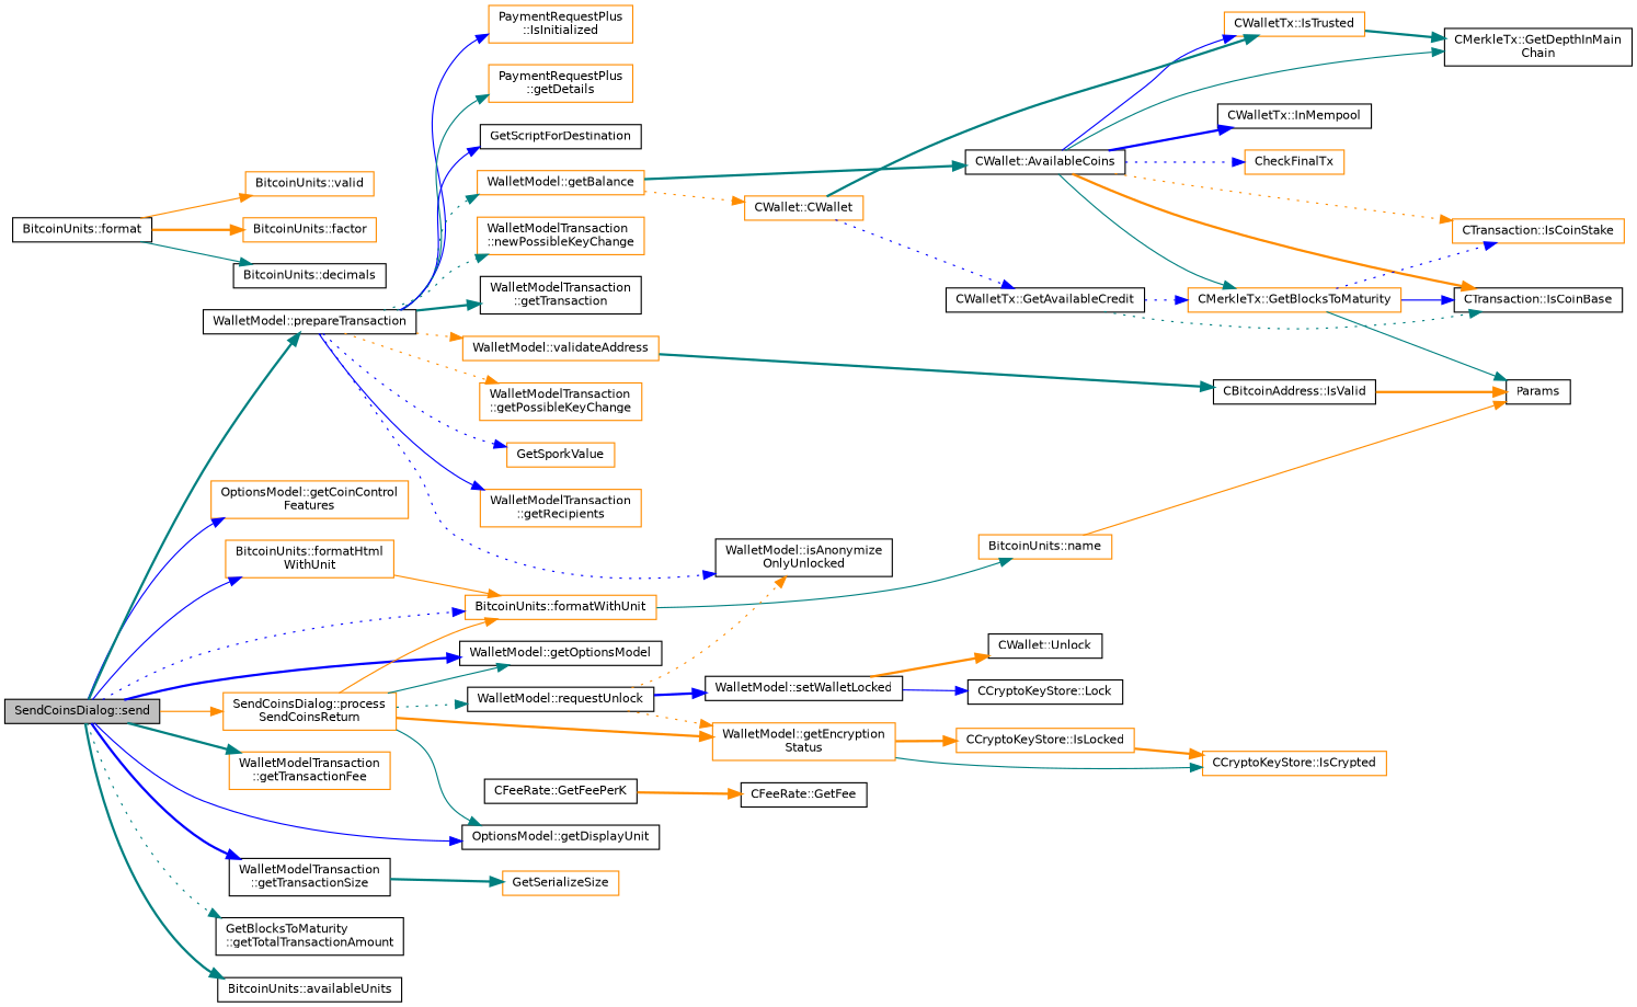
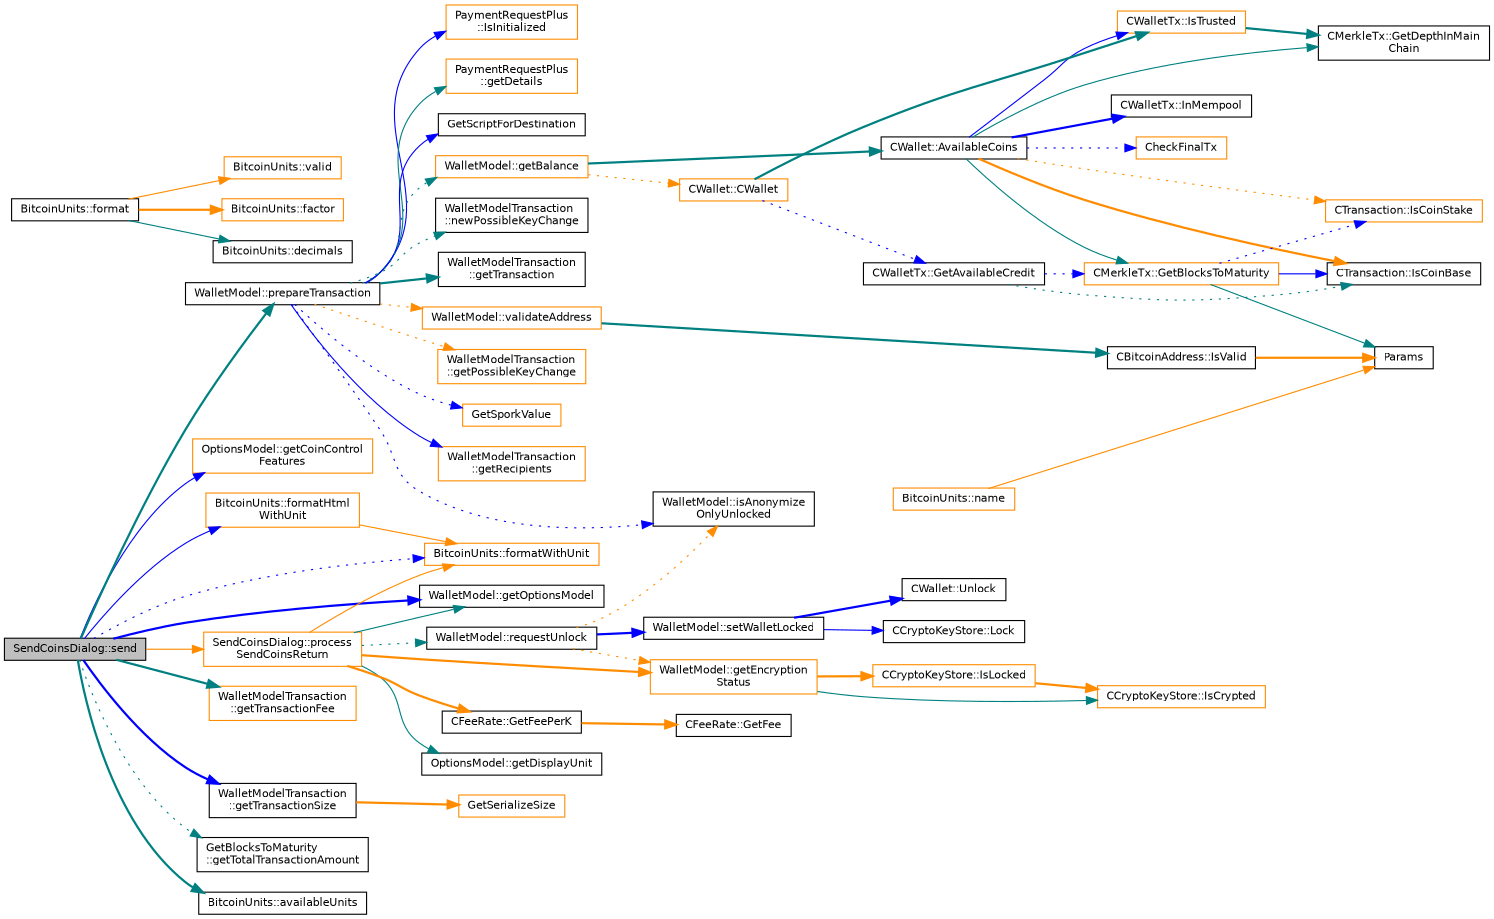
  digraph {
    rankdir=LR
    node [color=black fillcolor=white fontname=Helvetica fontsize=10 shape=record style=filled]
    edge [color=teal fontname=Helvetica fontsize=10 labelfontname=Helvetica labelfontsize=10 style=solid]
    n1 [fillcolor=grey75 fontcolor=black height=0.2 label="SendCoinsDialog::send" width=0.4]
    n2 [height=0.2 label="WalletModel::getOptionsModel" width=0.4]
    n3 [color=darkorange height=0.2 label="OptionsModel::getCoinControl\lFeatures" width=0.4]
    n4 [height=0.2 label="WalletModel::prepareTransaction" width=0.4]
    n5 [color=darkorange height=0.2 label="SendCoinsDialog::process\lSendCoinsReturn" width=0.4]
    n6 [color=darkorange height=0.2 label="BitcoinUnits::formatWithUnit" width=0.4]
    n7 [height=0.2 label="OptionsModel::getDisplayUnit" width=0.4]
    n8 [color=darkorange height=0.2 label="WalletModelTransaction\l::getTransactionFee" width=0.4]
    n9 [color=darkorange height=0.2 label="BitcoinUnits::formatHtml\lWithUnit" width=0.4]
    n10 [height=0.2 label="WalletModelTransaction\l::getTransactionSize" width=0.4]
    n11 [height=0.2 label="GetBlocksToMaturity\l::getTotalTransactionAmount" width=0.4]
    n12 [height=0.2 label="BitcoinUnits::availableUnits" width=0.4]
    n13 [color=darkorange height=0.2 label="WalletModelTransaction\l::getRecipients" width=0.4]
    n14 [height=0.2 label="WalletModel::isAnonymize\lOnlyUnlocked" width=0.4]
    n15 [color=darkorange height=0.2 label="PaymentRequestPlus\l::IsInitialized" width=0.4]
    n16 [color=darkorange height=0.2 label="PaymentRequestPlus\l::getDetails" width=0.4]
    n17 [color=darkorange height=0.2 label="WalletModel::validateAddress" width=0.4]
    n18 [height=0.2 label=GetScriptForDestination width=0.4]
    n19 [color=darkorange height=0.2 label="WalletModel::getBalance" width=0.4]
-   n20 [color=darkorange height=0.2 label="WalletModelTransaction\l::newPossibleKeyChange" width=0.4]
+   n20 [height=0.2 label="WalletModelTransaction\l::newPossibleKeyChange" width=0.4]
    n21 [height=0.2 label="WalletModelTransaction\l::getTransaction" width=0.4]
    n22 [color=darkorange height=0.2 label="WalletModelTransaction\l::getPossibleKeyChange" width=0.4]
    n23 [color=darkorange height=0.2 label=GetSporkValue width=0.4]
    n24 [height=0.2 label="CFeeRate::GetFeePerK" width=0.4]
    n25 [height=0.2 label="WalletModel::requestUnlock" width=0.4]
    n26 [color=darkorange height=0.2 label="WalletModel::getEncryption\lStatus" width=0.4]
    n27 [color=darkorange height=0.2 label="BitcoinUnits::name" width=0.4]
    n28 [color=darkorange height=0.2 label=GetSerializeSize width=0.4]
    n29 [height=0.2 label="CBitcoinAddress::IsValid" width=0.4]
    n30 [height=0.2 label="CWallet::AvailableCoins" width=0.4]
    n31 [color=darkorange height=0.2 label="CWallet::CWallet" width=0.4]
    n32 [height=0.2 label=Params width=0.4]
    n33 [color=darkorange height=0.2 label=CheckFinalTx width=0.4]
    n34 [color=darkorange height=0.2 label="CWalletTx::IsTrusted" width=0.4]
    n35 [height=0.2 label="CMerkleTx::GetDepthInMain\lChain" width=0.4]
    n36 [height=0.2 label="CTransaction::IsCoinBase" width=0.4]
    n37 [color=darkorange height=0.2 label="CTransaction::IsCoinStake" width=0.4]
    n38 [color=darkorange height=0.2 label="CMerkleTx::GetBlocksToMaturity" width=0.4]
    n39 [height=0.2 label="CWalletTx::InMempool" width=0.4]
    n40 [height=0.2 label="CWalletTx::GetAvailableCredit" width=0.4]
    n41 [height=0.2 label="CFeeRate::GetFee" width=0.4]
    n42 [height=0.2 label="WalletModel::setWalletLocked" width=0.4]
    n43 [color=darkorange height=0.2 label="CCryptoKeyStore::IsCrypted" width=0.4]
    n44 [color=darkorange height=0.2 label="CCryptoKeyStore::IsLocked" width=0.4]
    n45 [height=0.2 label="BitcoinUnits::format" width=0.4]
    n46 [color=darkorange height=0.2 label="BitcoinUnits::valid" width=0.4]
    n47 [color=darkorange height=0.2 label="BitcoinUnits::factor" width=0.4]
    n48 [height=0.2 label="BitcoinUnits::decimals" width=0.4]
    n49 [height=0.2 label="CCryptoKeyStore::Lock" width=0.4]
    n50 [height=0.2 label="CWallet::Unlock" width=0.4]
    n1 -> n2 [color=blue style=bold]
    n1 -> n3 [color=blue]
    n1 -> n4 [style=bold]
    n1 -> n5 [color=darkorange]
    n1 -> n6 [color=blue style=dotted]
-   n1 -> n7 [color=blue]
    n1 -> n8 [style=bold]
    n1 -> n9 [color=blue]
    n1 -> n10 [color=blue style=bold]
    n1 -> n11 [style=dotted]
    n1 -> n12 [style=bold]
    n4 -> n13 [color=blue]
    n4 -> n14 [color=blue style=dotted]
    n4 -> n15 [color=blue]
    n4 -> n16
    n4 -> n17 [color=darkorange style=dotted]
    n4 -> n18 [color=blue]
    n4 -> n19 [style=dotted]
    n4 -> n20 [style=dotted]
    n4 -> n21 [style=bold]
    n4 -> n22 [color=darkorange style=dotted]
    n4 -> n23 [color=blue style=dotted]
    n5 -> n2
    n5 -> n6 [color=darkorange]
    n5 -> n7
+   n5 -> n24 [color=darkorange style=bold]
    n5 -> n25 [style=dotted]
    n5 -> n26 [color=darkorange style=bold]
-   n6 -> n27
    n9 -> n6 [color=darkorange]
-   n10 -> n28 [style=bold]
+   n10 -> n28 [color=darkorange style=bold]
    n17 -> n29 [style=bold]
    n19 -> n30 [style=bold]
    n19 -> n31 [color=darkorange style=dotted]
    n24 -> n41 [color=darkorange style=bold]
    n25 -> n14 [color=darkorange style=dotted]
    n25 -> n26 [color=darkorange style=dotted]
    n25 -> n42 [color=blue style=bold]
    n26 -> n43
    n26 -> n44 [color=darkorange style=bold]
    n27 -> n32 [color=darkorange]
    n29 -> n32 [color=darkorange style=bold]
    n30 -> n33 [color=blue style=dotted]
    n30 -> n34 [color=blue]
    n30 -> n35
    n30 -> n36 [color=darkorange style=bold]
    n30 -> n37 [color=darkorange style=dotted]
    n30 -> n38
    n30 -> n39 [color=blue style=bold]
    n31 -> n34 [style=bold]
    n31 -> n40 [color=blue style=dotted]
    n34 -> n35 [style=bold]
    n38 -> n32
    n38 -> n36 [color=blue]
    n38 -> n37 [color=blue style=dotted]
    n40 -> n36 [style=dotted]
    n40 -> n38 [color=blue style=dotted]
    n42 -> n49 [color=blue]
-   n42 -> n50 [color=darkorange style=bold]
+   n42 -> n50 [color=blue style=bold]
    n44 -> n43 [color=darkorange style=bold]
    n45 -> n46 [color=darkorange]
    n45 -> n47 [color=darkorange style=bold]
    n45 -> n48
  }
